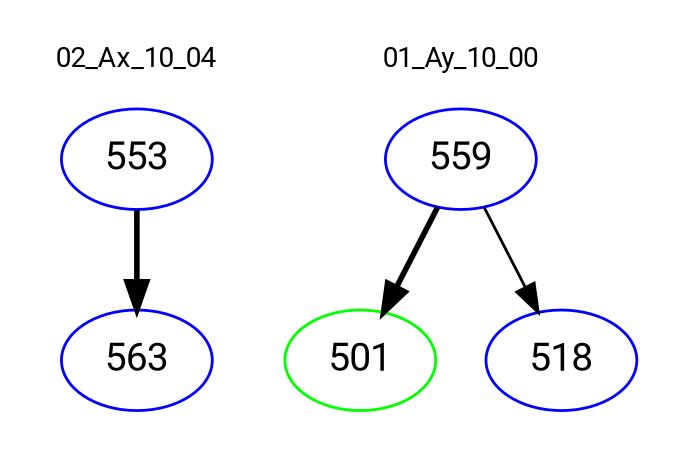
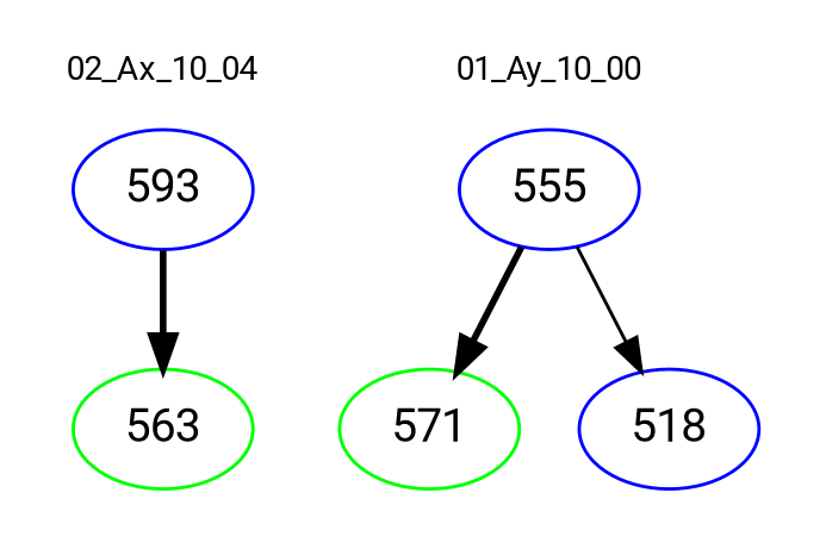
  digraph {
    fontname=Roboto
    node [color=blue fontname=Roboto]
    edge [color=black fontname=Roboto style=bold]
-   n1 [label=553]
-   n2 [label=563]
-   n3 [label=559]
-   n4 [color=green label=501]
+   n1 [label=593]
+   n2 [color=green label=563]
+   n3 [label=555]
+   n4 [color=green label=571]
    n5 [label=518]
    subgraph cluster_1 {
      color=white
      fontsize=10
      label="02_Ax_10_04"
      n1
      n2
    }
    subgraph cluster_2 {
      color=white
      fontsize=10
      label="01_Ay_10_00"
      n3
      n4
      n5
    }
    n1 -> n2
    n3 -> n4
    n3 -> n5 [style=solid]
  }
